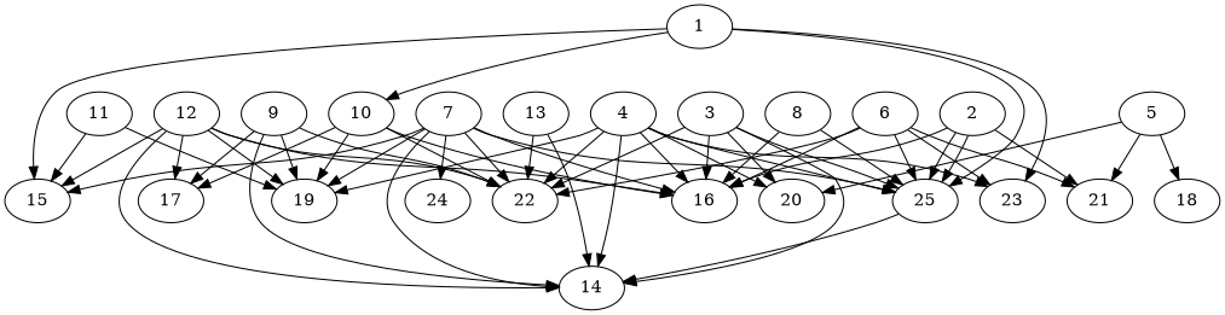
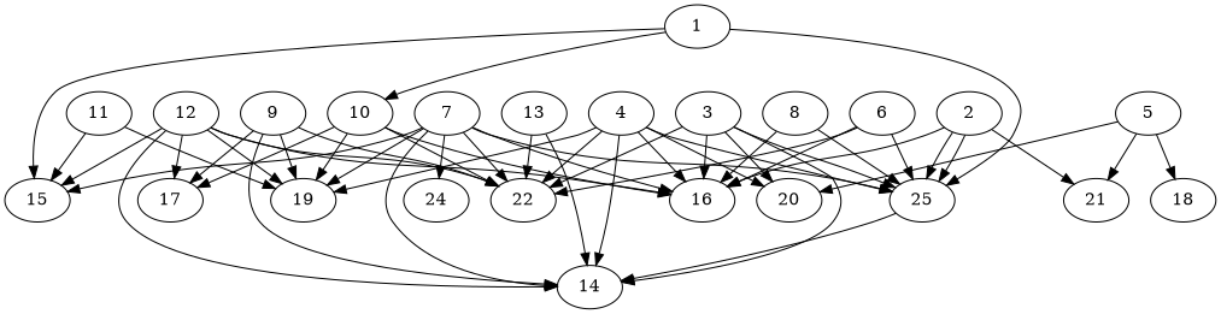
  digraph {
    node [alpha=0.10]
    1 [alpha=0.13 expect_size=18466816]
    15 [alpha=0.11 expect_size=25909248]
-   23 [alpha=0.15 expect_size=34887680]
    25 [expect_size=32305152]
    10 [alpha=0.09 expect_size=49011712]
    19 [alpha=0.08 expect_size=7294976]
    14 [alpha=0.09 expect_size=50672640]
    2 [alpha=0.04 expect_size=16533504]
    16 [alpha=0.15 expect_size=39774208]
    21 [alpha=0.18 expect_size=44282880]
    3 [alpha=0.11 expect_size=34821120]
    20 [expect_size=23101440]
    22 [expect_size=31883264]
    4 [expect_size=20360192]
    5 [alpha=0.06 expect_size=33625088]
    18 [alpha=0.09 expect_size=11821056]
    6 [alpha=0.11 expect_size=26083328]
    7 [alpha=0.17 expect_size=25502720]
    24 [alpha=0.07 expect_size=10049536]
    8 [alpha=0.18 expect_size=8899584]
    9 [alpha=0.07 expect_size=27461632]
    17 [alpha=0.05 expect_size=18693120]
    11 [alpha=0.15 expect_size=31450112]
    12 [alpha=0.01 expect_size=15497216]
    13 [alpha=0.09 expect_size=24069120]
    1 -> 15
-   1 -> 23
    1 -> 25
    1 -> 10
    25 -> 14
    10 -> 19
    10 -> 16
    10 -> 22
    10 -> 17
    2 -> 25
    2 -> 25
    2 -> 16
    2 -> 21
    3 -> 25
    3 -> 14
    3 -> 16
    3 -> 20
    3 -> 22
-   4 -> 23
    4 -> 25
    4 -> 19
    4 -> 14
    4 -> 16
    4 -> 20
    4 -> 22
    5 -> 21
    5 -> 20
    5 -> 18
-   6 -> 23
    6 -> 25
    6 -> 16
-   6 -> 21
    6 -> 22
    7 -> 15
    7 -> 25
    7 -> 19
    7 -> 14
    7 -> 16
    7 -> 22
    7 -> 24
    8 -> 25
    8 -> 16
    9 -> 19
    9 -> 14
    9 -> 22
    9 -> 17
    11 -> 15
    11 -> 19
    12 -> 15
    12 -> 19
    12 -> 14
    12 -> 16
    12 -> 22
    12 -> 17
    13 -> 14
    13 -> 22
  }
